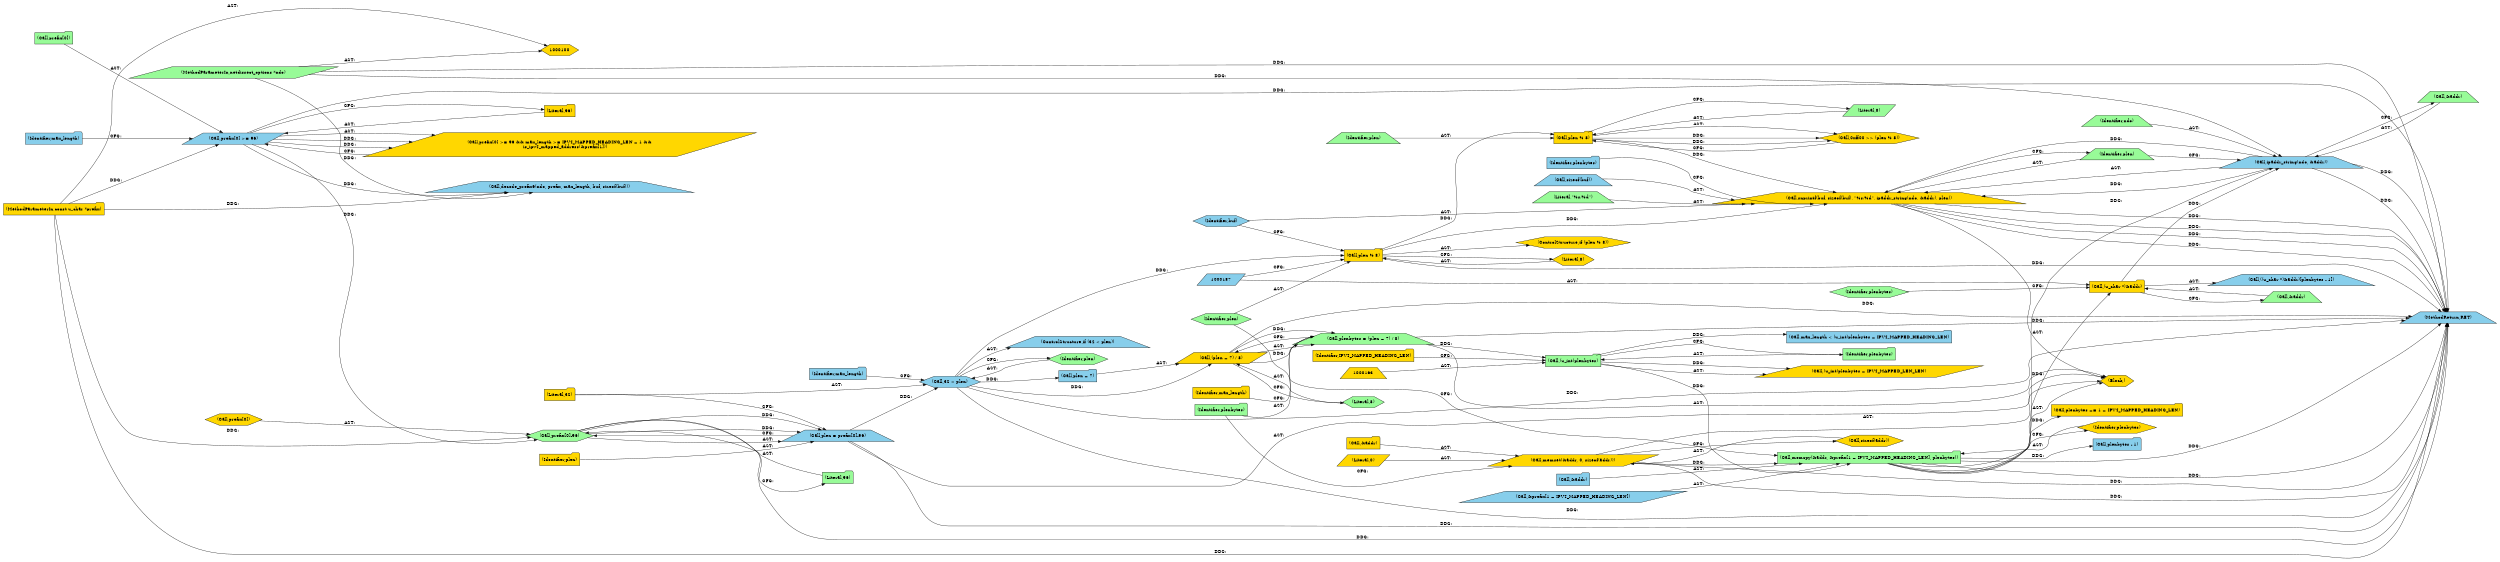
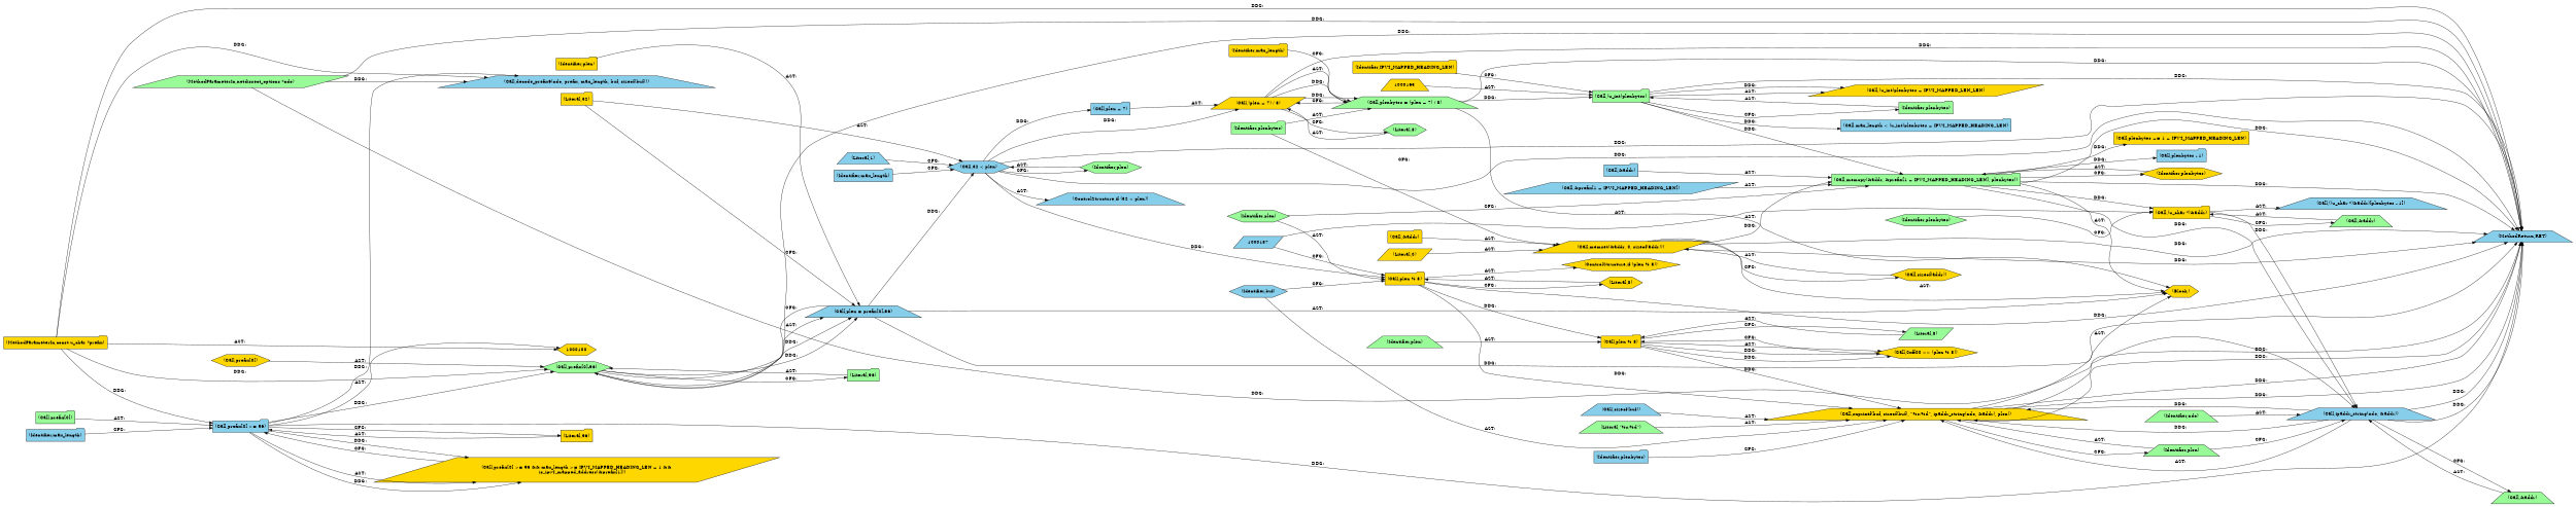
  digraph {
    rankdir=LR
    node [fillcolor=gold shape=folder style=filled]
    n1 [label="(Call,snprintf(buf, sizeof(buf), \"%s/%d\", ipaddr_string(ndo, &addr), plen))" shape=trapezium]
    n2 [label="(Block,)" shape=hexagon]
    n3 [fillcolor=palegreen label="(Identifier,plen)" shape=trapezium]
    n4 [fillcolor=skyblue label="(MethodReturn,RET)" shape=trapezium]
    n5 [fillcolor=skyblue label="(Call,ipaddr_string(ndo, &addr))" shape=trapezium]
    n6 [fillcolor=palegreen label="(Call,&addr)" shape=trapezium]
    n7 [fillcolor=palegreen label="(MethodParameterIn,netdissect_options *ndo)" shape=parallelogram]
    n8 [fillcolor=skyblue label="(Call,decode_prefix6(ndo, prefix, max_length, buf, sizeof(buf)))" shape=trapezium]
    1000100 [shape=hexagon]
    n10 [label="(Call,(u_char *)&addr)"]
    n11 [fillcolor=palegreen label="(Call,&addr)" shape=trapezium]
    n12 [fillcolor=skyblue label="(Call,((u_char *)&addr)[plenbytes - 1])" shape=trapezium]
    n13 [fillcolor=palegreen label="(Call,memcpy(&addr, &prefix[1 + IPV4_MAPPED_HEADING_LEN], plenbytes))"]
    n14 [label="(Identifier,plenbytes)" shape=hexagon]
    n15 [label="(Call,plenbytes += 1 + IPV4_MAPPED_HEADING_LEN)"]
    n16 [fillcolor=skyblue label="(Call,plenbytes - 1)"]
    n17 [label="(Call,memset(&addr, 0, sizeof(addr)))" shape=parallelogram]
    n18 [label="(Call,sizeof(addr))" shape=hexagon]
    n19 [fillcolor=palegreen label="(Call,(u_int)plenbytes)"]
    n20 [fillcolor=palegreen label="(Identifier,plenbytes)"]
    n21 [fillcolor=skyblue label="(Call,max_length < (u_int)plenbytes + IPV4_MAPPED_HEADING_LEN)"]
    n22 [label="(Call,(u_int)plenbytes + IPV4_MAPPED_LEN_LEN)" shape=parallelogram]
    n23 [fillcolor=palegreen label="(Call,plenbytes = (plen + 7) / 8)" shape=trapezium]
    n24 [label="(Call,(plen + 7) / 8)" shape=parallelogram]
    n25 [fillcolor=palegreen label="(Literal,8)" shape=hexagon]
    n26 [fillcolor=skyblue label="(Call,32 < plen)" shape=hexagon]
    n27 [label="(Call,plen % 8)"]
    n28 [fillcolor=palegreen label="(Identifier,plen)" shape=hexagon]
    n29 [fillcolor=skyblue label="(Call,plen + 7)"]
    n30 [fillcolor=skyblue label="(ControlStructure,if (32 < plen))" shape=trapezium]
    n31 [label="(Call,plen % 8)"]
    n32 [label="(Literal,8)" shape=hexagon]
    n33 [label="(ControlStructure,if (plen % 8))" shape=hexagon]
    n34 [fillcolor=skyblue label="(Call,plen = prefix[0]-96)" shape=trapezium]
    n35 [fillcolor=palegreen label="(Call,prefix[0]-96)" shape=hexagon]
    n36 [fillcolor=palegreen label="(Literal,96)"]
-   n37 [fillcolor=skyblue label="(Call,prefix[0] >= 96)" shape=parallelogram]
+   n37 [fillcolor=skyblue label="(Call,prefix[0] >= 96)"]
    n38 [label="(Literal,96)"]
    n39 [label="(Call,prefix[0] >= 96 && max_length >= IPV4_MAPPED_HEADING_LEN + 1 &&\n        is_ipv4_mapped_address(&prefix[1]))" shape=parallelogram]
    n40 [label="(MethodParameterIn,const u_char *prefix)"]
    n41 [fillcolor=palegreen label="(Literal,8)" shape=parallelogram]
    n42 [label="(Call,0xff00 >> (plen % 8))" shape=hexagon]
    n43 [fillcolor=palegreen label="(Literal,\"%s/%d\")" shape=trapezium]
    n44 [label="(Literal,32)"]
+   n45 [fillcolor=skyblue label="(Literal,1)" shape=trapezium]
    n46 [fillcolor=skyblue label="(Identifier,buf)" shape=hexagon]
    n47 [fillcolor=skyblue label="(Identifier,plenbytes)"]
    n48 [label="(Call,&addr)"]
    n49 [fillcolor=skyblue label="(Call,sizeof(buf))" shape=trapezium]
    n50 [label="(Identifier,max_length)"]
    n51 [label="(Identifier,plen)"]
    n52 [label="(Identifier,IPV4_MAPPED_HEADING_LEN)"]
    n53 [fillcolor=palegreen label="(Identifier,plen)" shape=trapezium]
    n54 [fillcolor=palegreen label="(Identifier,plenbytes)"]
    n55 [fillcolor=skyblue label="(Call,&addr)"]
    n56 [fillcolor=skyblue label="(Identifier,max_length)"]
    n57 [label="(Call,prefix[0])" shape=hexagon]
    n58 [fillcolor=palegreen label="(Identifier,plenbytes)" shape=hexagon]
    n59 [fillcolor=palegreen label="(Call,prefix[0])"]
    n60 [label="(Literal,0)" shape=parallelogram]
    n61 [fillcolor=skyblue label="(Identifier,max_length)"]
    n62 [fillcolor=palegreen label="(Identifier,ndo)" shape=trapezium]
    n63 [fillcolor=skyblue label="(Call,&prefix[1 + IPV4_MAPPED_HEADING_LEN])" shape=parallelogram]
    n64 [fillcolor=palegreen label="(Identifier,plen)" shape=hexagon]
    1000187 [fillcolor=skyblue shape=parallelogram]
    1000163 [shape=trapezium]
    n1 -> n2 [label="AST: "]
    n1 -> n3 [label="CFG: "]
    n1 -> n4 [label="DDG: "]
    n1 -> n4 [label="DDG: "]
    n1 -> n4 [label="DDG: "]
    n1 -> n4 [label="DDG: "]
    n3 -> n1 [label="AST: "]
    n3 -> n5 [label="CFG: "]
    n5 -> n1 [label="AST: "]
    n5 -> n1 [label="DDG: "]
    n5 -> n1 [label="DDG: "]
    n5 -> n4 [label="DDG: "]
    n5 -> n4 [label="DDG: "]
    n5 -> n6 [label="CFG: "]
    n6 -> n5 [label="AST: "]
    n7 -> n4 [label="DDG: "]
    n7 -> n5 [label="DDG: "]
    n7 -> n8 [label="DDG: "]
-   n7 -> 1000100 [label="AST: "]
+   n37 -> 1000100 [label="AST: "]
    n10 -> n5 [label="DDG: "]
    n10 -> n11 [label="CFG: "]
    n10 -> n12 [label="AST: "]
    n11 -> n10 [label="AST: "]
    n13 -> n2 [label="AST: "]
    n13 -> n4 [label="DDG: "]
    n13 -> n4 [label="DDG: "]
    n13 -> n5 [label="DDG: "]
    n13 -> n10 [label="DDG: "]
    n13 -> n14 [label="CFG: "]
    n13 -> n15 [label="DDG: "]
    n13 -> n16 [label="DDG: "]
    n14 -> n13 [label="AST: "]
    n17 -> n2 [label="AST: "]
    n17 -> n4 [label="DDG: "]
    n17 -> n4 [label="DDG: "]
    n17 -> n13 [label="DDG: "]
    n17 -> n18 [label="CFG: "]
    n18 -> n17 [label="AST: "]
+   n19 -> n4 [label="DDG: "]
    n19 -> n13 [label="DDG: "]
    n19 -> n20 [label="CFG: "]
    n19 -> n21 [label="DDG: "]
    n19 -> n22 [label="AST: "]
    n19 -> n22 [label="DDG: "]
    n20 -> n19 [label="AST: "]
    n23 -> n2 [label="AST: "]
    n23 -> n4 [label="DDG: "]
    n23 -> n19 [label="DDG: "]
    n23 -> n24 [label="CFG: "]
    n24 -> n4 [label="DDG: "]
    n24 -> n23 [label="AST: "]
    n24 -> n23 [label="DDG: "]
    n24 -> n23 [label="DDG: "]
    n24 -> n25 [label="CFG: "]
    n25 -> n24 [label="AST: "]
    n26 -> n4 [label="DDG: "]
    n26 -> n4 [label="DDG: "]
    n26 -> n24 [label="DDG: "]
    n26 -> n27 [label="DDG: "]
    n26 -> n28 [label="CFG: "]
    n26 -> n29 [label="DDG: "]
    n26 -> n30 [label="AST: "]
    n27 -> n1 [label="DDG: "]
    n27 -> n4 [label="DDG: "]
    n27 -> n31 [label="DDG: "]
    n27 -> n32 [label="CFG: "]
    n27 -> n33 [label="AST: "]
    n28 -> n26 [label="AST: "]
    n29 -> n24 [label="AST: "]
    n31 -> n1 [label="DDG: "]
    n31 -> n41 [label="CFG: "]
    n31 -> n42 [label="AST: "]
    n31 -> n42 [label="DDG: "]
    n31 -> n42 [label="DDG: "]
    n32 -> n27 [label="AST: "]
    n34 -> n2 [label="AST: "]
    n34 -> n4 [label="DDG: "]
    n34 -> n26 [label="DDG: "]
    n34 -> n35 [label="CFG: "]
    n35 -> n4 [label="DDG: "]
    n35 -> n34 [label="AST: "]
    n35 -> n34 [label="DDG: "]
    n35 -> n34 [label="DDG: "]
    n35 -> n36 [label="CFG: "]
    n36 -> n35 [label="AST: "]
    n37 -> n4 [label="DDG: "]
    n37 -> n8 [label="DDG: "]
    n37 -> n35 [label="DDG: "]
    n37 -> n38 [label="CFG: "]
    n37 -> n39 [label="AST: "]
    n37 -> n39 [label="DDG: "]
    n37 -> n39 [label="DDG: "]
    n38 -> n37 [label="AST: "]
    n39 -> n37 [label="CFG: "]
    n40 -> n4 [label="DDG: "]
    n40 -> n8 [label="DDG: "]
    n40 -> 1000100 [label="AST: "]
    n40 -> n35 [label="DDG: "]
    n40 -> n37 [label="DDG: "]
    n41 -> n31 [label="AST: "]
    n42 -> n31 [label="CFG: "]
    n43 -> n1 [label="AST: "]
    n44 -> n26 [label="AST: "]
    n44 -> n34 [label="CFG: "]
+   n45 -> n26 [label="CFG: "]
    n46 -> n1 [label="AST: "]
    n46 -> n27 [label="CFG: "]
    n47 -> n1 [label="CFG: "]
    n48 -> n17 [label="AST: "]
    n49 -> n1 [label="AST: "]
    n50 -> n23 [label="CFG: "]
    n51 -> n34 [label="AST: "]
    n52 -> n19 [label="CFG: "]
    n53 -> n31 [label="AST: "]
    n54 -> n17 [label="CFG: "]
    n54 -> n23 [label="AST: "]
    n55 -> n13 [label="AST: "]
    n56 -> n26 [label="CFG: "]
    n57 -> n35 [label="AST: "]
    n58 -> n10 [label="CFG: "]
    n59 -> n37 [label="AST: "]
    n60 -> n17 [label="AST: "]
    n61 -> n37 [label="CFG: "]
    n62 -> n5 [label="AST: "]
    n63 -> n13 [label="AST: "]
    n64 -> n13 [label="CFG: "]
    n64 -> n27 [label="AST: "]
    1000187 -> n10 [label="AST: "]
    1000187 -> n27 [label="CFG: "]
    1000163 -> n19 [label="AST: "]
  }
